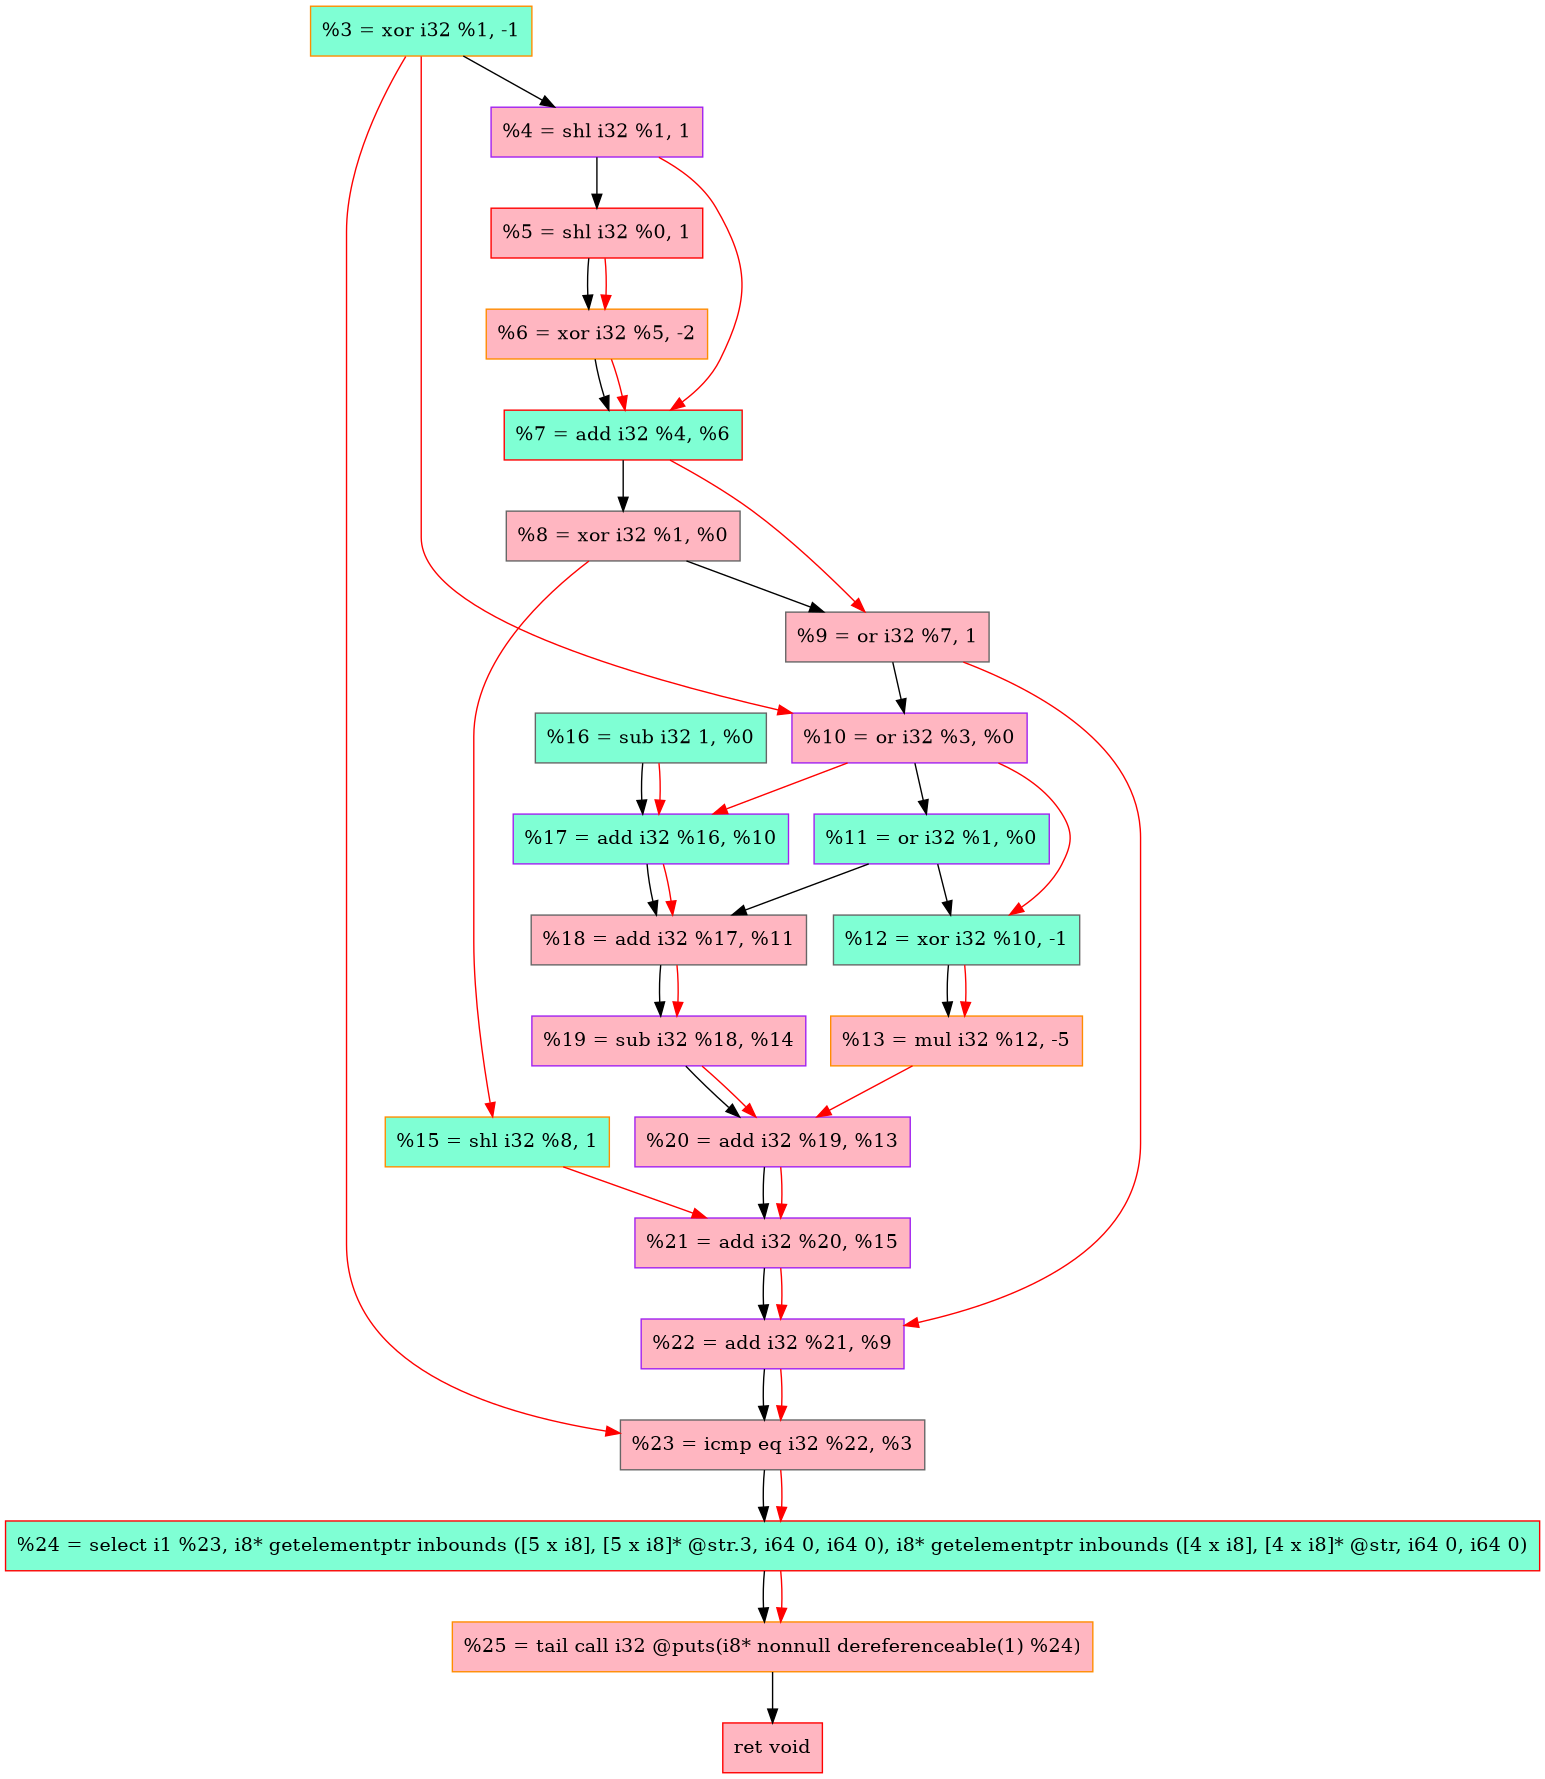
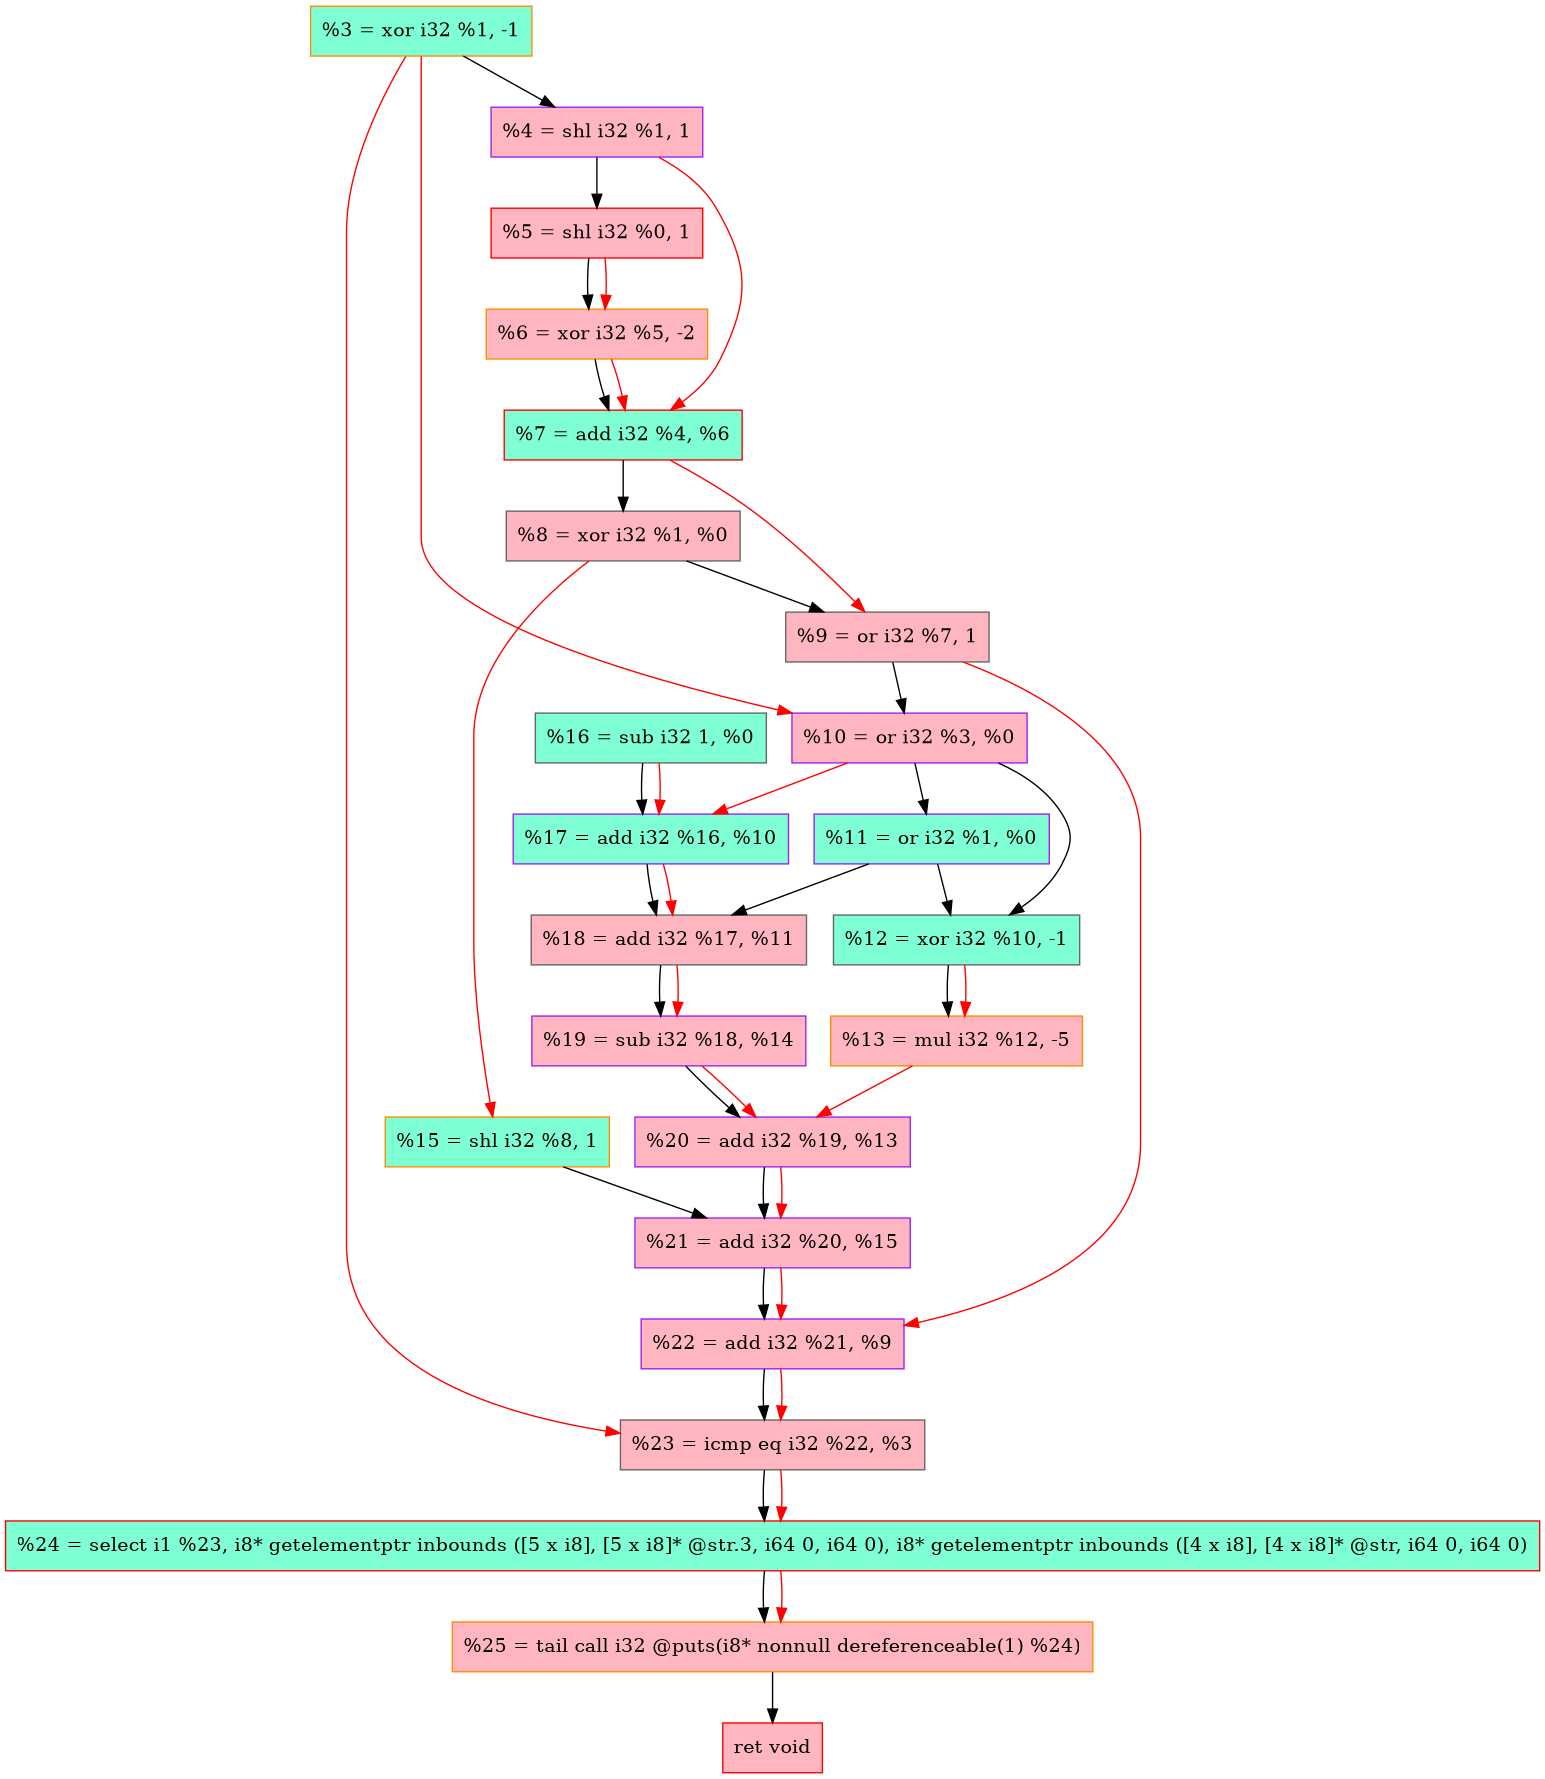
  digraph {
    node [color=purple fillcolor=lightpink shape=record style=filled]
    edge [color=red]
    n1 [color=darkorange fillcolor=aquamarine label="  %3 = xor i32 %1, -1"]
    n2 [label="  %4 = shl i32 %1, 1"]
    n3 [label="  %10 = or i32 %3, %0"]
    n4 [color=gray40 label="  %23 = icmp eq i32 %22, %3"]
    n5 [color=red label="  %5 = shl i32 %0, 1"]
    n6 [color=red fillcolor=aquamarine label="  %7 = add i32 %4, %6"]
    n7 [fillcolor=aquamarine label="  %11 = or i32 %1, %0"]
    n8 [color=gray40 fillcolor=aquamarine label="  %12 = xor i32 %10, -1"]
    n9 [fillcolor=aquamarine label="  %17 = add i32 %16, %10"]
    n10 [color=red fillcolor=aquamarine label="  %24 = select i1 %23, i8* getelementptr inbounds ([5 x i8], [5 x i8]* @str.3, i64 0, i64 0), i8* getelementptr inbounds ([4 x i8], [4 x i8]* @str, i64 0, i64 0)"]
    n11 [color=darkorange label="  %6 = xor i32 %5, -2"]
    n12 [color=gray40 label="  %8 = xor i32 %1, %0"]
    n13 [color=gray40 label="  %9 = or i32 %7, 1"]
    n14 [color=darkorange fillcolor=aquamarine label="  %15 = shl i32 %8, 1"]
    n15 [label="  %22 = add i32 %21, %9"]
    n16 [label="  %21 = add i32 %20, %15"]
    n17 [color=gray40 label="  %18 = add i32 %17, %11"]
    n18 [color=darkorange label="  %13 = mul i32 %12, -5"]
    n19 [label="  %19 = sub i32 %18, %14"]
    n20 [label="  %20 = add i32 %19, %13"]
    n21 [color=gray40 fillcolor=aquamarine label="  %16 = sub i32 1, %0"]
    n22 [color=darkorange label="  %25 = tail call i32 @puts(i8* nonnull dereferenceable(1) %24)"]
    n23 [color=red label="  ret void"]
    n1 -> n2 [color=""]
    n1 -> n3
    n1 -> n4
    n2 -> n5 [color=""]
    n2 -> n6
    n3 -> n7 [color=""]
-   n3 -> n8
+   n3 -> n8 [color=black]
    n3 -> n9
    n4 -> n10 [color=""]
    n4 -> n10
    n5 -> n11 [color=""]
    n5 -> n11
    n6 -> n12 [color=""]
    n6 -> n13
    n7 -> n8 [color=""]
    n7 -> n17 [color=black]
    n8 -> n18 [color=""]
    n8 -> n18
    n9 -> n17 [color=""]
    n9 -> n17
    n10 -> n22 [color=""]
    n10 -> n22
    n11 -> n6 [color=""]
    n11 -> n6
    n12 -> n13 [color=""]
    n12 -> n14
    n13 -> n3 [color=""]
    n13 -> n15
-   n14 -> n16
+   n14 -> n16 [color=black]
    n15 -> n4 [color=""]
    n15 -> n4
    n16 -> n15 [color=""]
    n16 -> n15
    n17 -> n19 [color=""]
    n17 -> n19
    n18 -> n20
    n19 -> n20 [color=""]
    n19 -> n20
    n20 -> n16 [color=""]
    n20 -> n16
    n21 -> n9 [color=""]
    n21 -> n9
    n22 -> n23 [color=""]
  }
